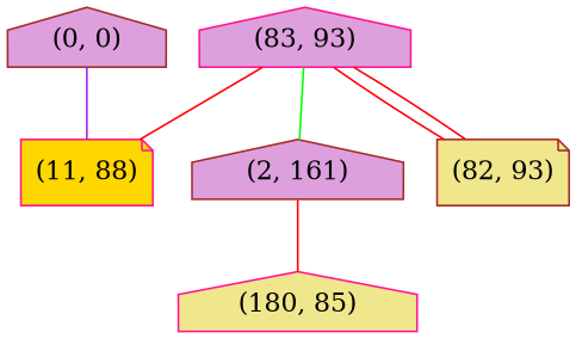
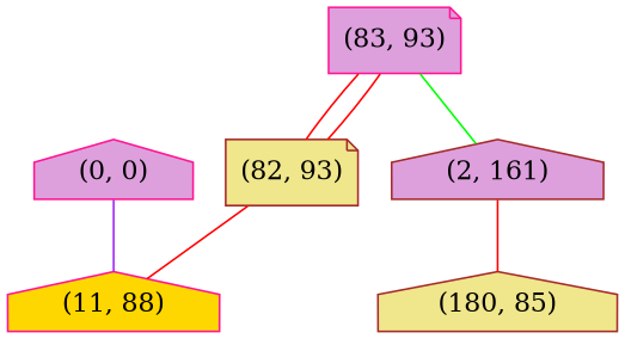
  graph {
    node [color=deeppink fillcolor=plum shape=note style=filled]
    edge [color=red weight=1]
-   "(11, 88)" [fillcolor=gold]
-   "(0, 0)" [color=brown shape=house]
-   "(83, 93)" [shape=house]
+   "(11, 88)" [fillcolor=gold shape=house]
+   "(0, 0)" [shape=house]
+   "(83, 93)"
    "(2, 161)" [color=brown shape=house]
    "(82, 93)" [color=brown fillcolor=khaki]
-   "(180, 85)" [fillcolor=khaki shape=house]
+   "(180, 85)" [color=brown fillcolor=khaki shape=house]
    "(0, 0)" -- "(11, 88)" [color=purple weight=4]
    "(83, 93)" -- "(2, 161)" [color=green weight=2]
    "(83, 93)" -- "(82, 93)"
    "(83, 93)" -- "(82, 93)"
    "(2, 161)" -- "(180, 85)"
-   "(83, 93)" -- "(11, 88)"
+   "(82, 93)" -- "(11, 88)"
  }
